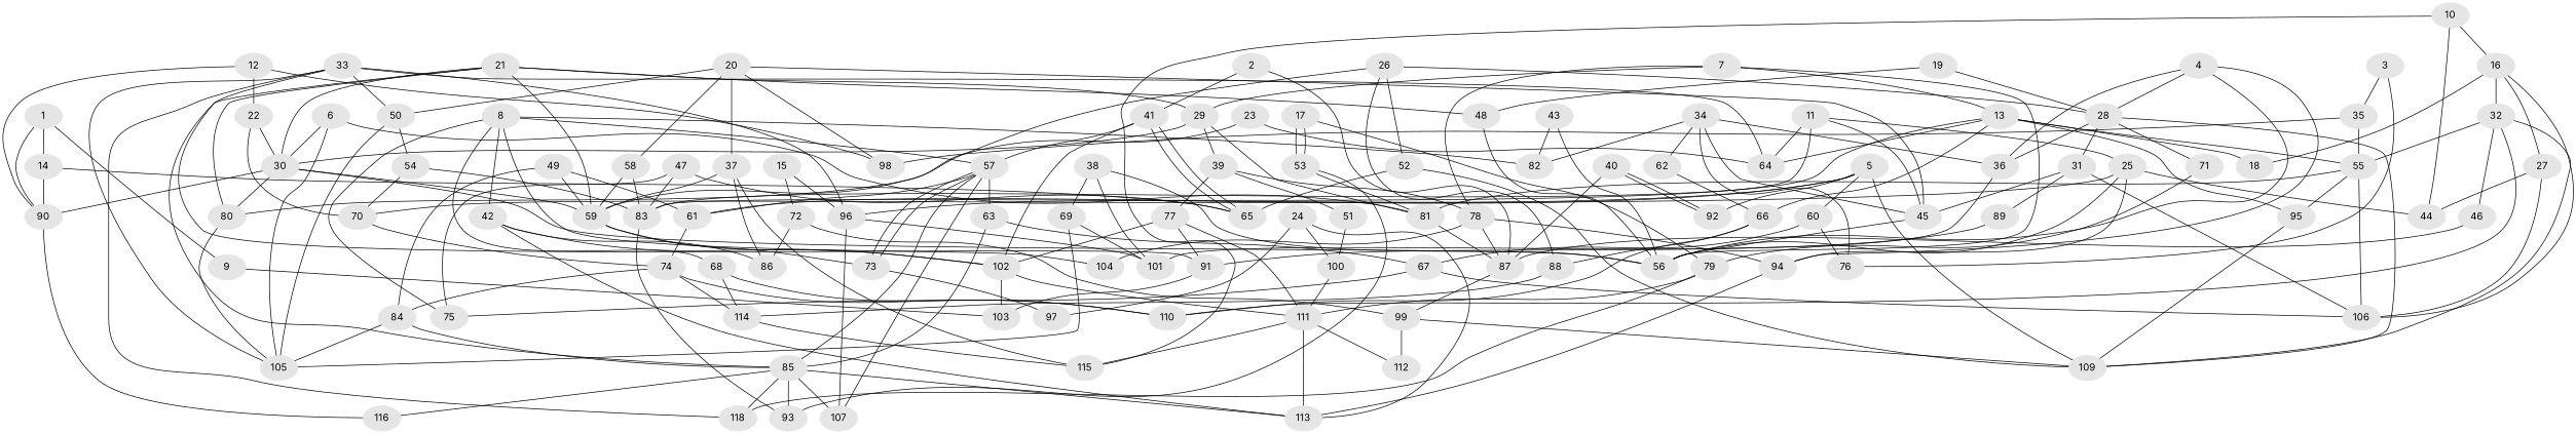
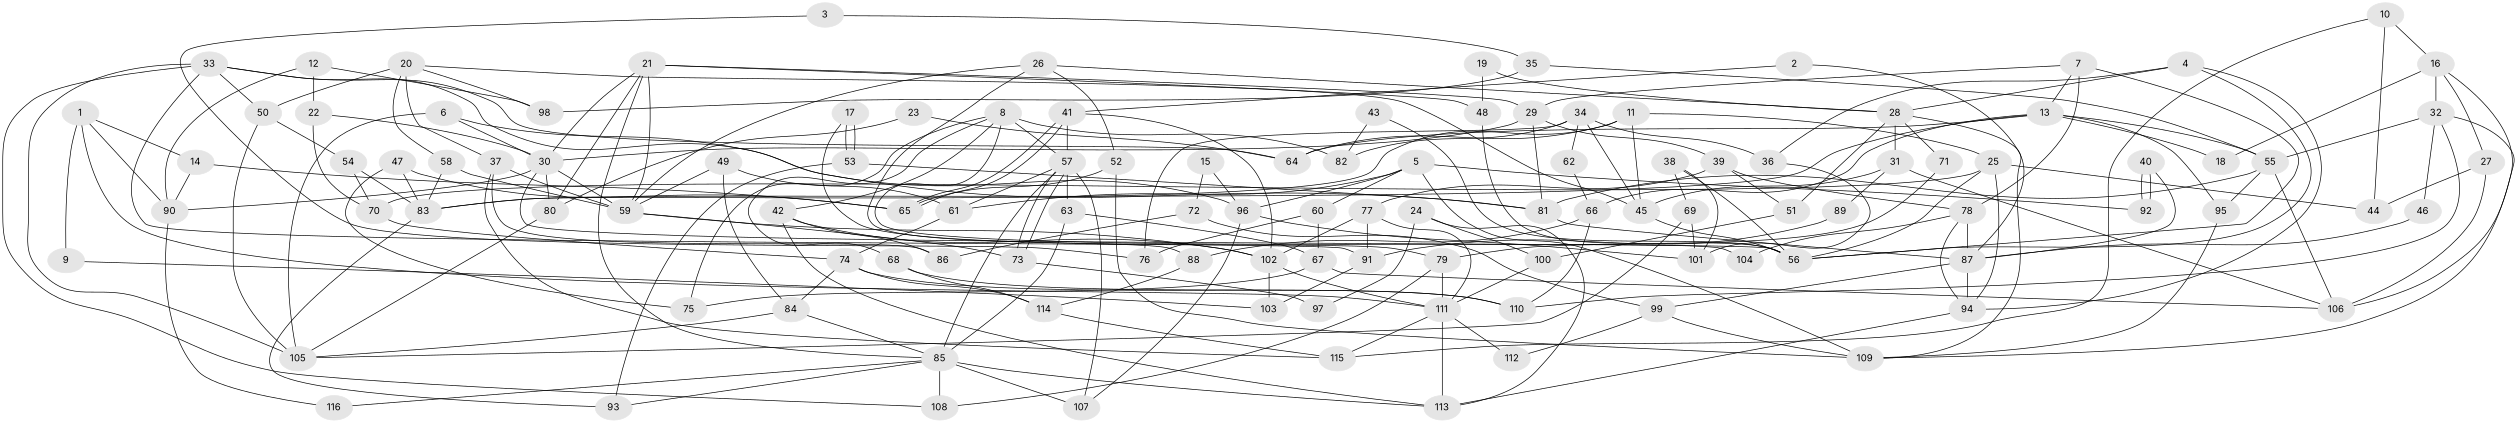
  graph {
    fontname=Inter
    node [color=gray90 fontname=Inter style=filled]
    edge [fontname=Inter]
    1
    9
    14
    90
    111
    103
    65
    116
    115
    113
    112
    2
    41
    87
    57
    102
    94
    99
    3
    35
    76
    98
    55
    4
    28
    36
    56
    109
    31
    51
    71
    101
    5
    60
    61
    92
    96
    67
    74
    107
    6
    81
    105
    30
    7
    13
    29
    78
    64
    83
    18
    66
    95
    39
    104
    8
    42
    68
    75
    82
    86
    85
    63
    73
    110
    114
    10
    16
    44
    27
    32
    106
    11
    25
    45
    70
    93
    12
    22
    88
    15
    72
    46
    77
    91
    17
    53
    79
-   108 [label=118]
+   108
    19
    48
    20
    37
    50
    58
    59
    54
    21
    80
    23
    24
    97
    100
    26
    52
    89
    33
    34
    62
    38
    69
    40
    43
    47
    49
    84
    1 -- 9
    1 -- 14
    1 -- 90
+   1 -- 111
    9 -- 103
    14 -- 90
    14 -- 65
    90 -- 116
    111 -- 115
    111 -- 113
    111 -- 112
    2 -- 41
    2 -- 87
    41 -- 65
    41 -- 65
    41 -- 57
    41 -- 102
+   87 -- 94
    87 -- 99
    57 -- 61
    57 -- 107
    57 -- 85
    57 -- 63
    57 -- 73
    57 -- 73
    102 -- 111
    102 -- 103
    94 -- 113
    99 -- 112
    99 -- 109
    3 -- 35
    3 -- 76
    35 -- 98
    35 -- 55
    55 -- 81
    55 -- 95
    55 -- 106
    4 -- 94
    4 -- 28
    4 -- 36
    4 -- 56
    28 -- 109
    28 -- 31
-   28 -- 36
+   28 -- 51
    28 -- 71
    36 -- 101
    31 -- 106
    31 -- 45
    31 -- 89
    51 -- 100
    71 -- 79
    5 -- 109
    5 -- 60
    5 -- 61
    5 -- 92
    5 -- 96
    60 -- 76
    60 -- 67
    61 -- 74
    96 -- 101
    96 -- 107
    67 -- 75
    67 -- 106
    74 -- 110
    74 -- 114
    74 -- 84
    6 -- 81
    6 -- 105
    6 -- 30
    81 -- 87
    30 -- 90
    30 -- 56
    30 -- 59
    30 -- 80
    7 -- 56
    7 -- 13
    7 -- 29
    7 -- 78
    13 -- 55
    13 -- 64
    13 -- 83
    13 -- 18
    13 -- 66
    13 -- 95
    29 -- 81
    29 -- 30
    29 -- 39
    78 -- 87
    78 -- 94
    78 -- 104
    83 -- 93
    66 -- 110
    66 -- 88
    95 -- 109
    39 -- 51
    39 -- 78
    39 -- 77
    8 -- 57
    8 -- 104
    8 -- 42
    8 -- 68
    8 -- 75
    8 -- 82
    42 -- 113
    42 -- 102
    42 -- 86
    68 -- 110
    68 -- 114
    85 -- 116
    85 -- 113
    85 -- 107
    85 -- 93
    85 -- 108
    63 -- 67
    63 -- 85
    73 -- 97
    114 -- 115
    10 -- 115
    10 -- 16
    10 -- 44
    16 -- 18
    16 -- 27
    16 -- 32
    16 -- 106
    27 -- 44
    27 -- 106
    32 -- 55
    32 -- 109
    32 -- 110
    32 -- 46
    11 -- 64
    11 -- 83
    11 -- 25
    11 -- 45
    25 -- 94
    25 -- 56
    25 -- 44
    25 -- 70
    45 -- 56
    70 -- 74
    12 -- 90
    12 -- 98
    12 -- 22
    22 -- 30
    22 -- 70
    88 -- 114
    15 -- 96
    15 -- 72
    72 -- 99
    72 -- 86
    46 -- 87
    77 -- 111
    77 -- 102
    77 -- 91
    91 -- 103
    17 -- 53
    17 -- 53
    17 -- 79
    53 -- 81
    53 -- 93
    79 -- 111
    79 -- 108
    19 -- 28
    19 -- 48
    48 -- 56
    20 -- 98
    20 -- 45
    20 -- 37
    20 -- 50
    20 -- 58
    37 -- 115
    37 -- 86
    37 -- 59
    50 -- 105
    50 -- 54
    58 -- 83
    58 -- 59
    59 -- 102
    59 -- 73
    54 -- 83
    54 -- 70
    21 -- 30
    21 -- 29
    21 -- 85
    21 -- 48
    21 -- 59
    21 -- 80
    80 -- 105
    23 -- 64
    23 -- 80
    24 -- 113
    24 -- 97
    24 -- 100
    100 -- 111
    26 -- 28
    26 -- 88
    26 -- 59
    26 -- 52
    52 -- 65
    52 -- 109
    89 -- 91
    33 -- 96
    33 -- 105
    33 -- 64
    33 -- 91
    33 -- 108
    33 -- 50
    34 -- 76
    34 -- 36
    34 -- 82
    34 -- 45
    34 -- 62
    62 -- 66
    38 -- 56
    38 -- 101
    38 -- 69
    69 -- 101
    69 -- 105
    40 -- 87
    40 -- 92
    40 -- 92
    43 -- 56
    43 -- 82
    47 -- 65
    47 -- 83
    47 -- 75
    49 -- 61
    49 -- 59
    49 -- 84
    84 -- 105
    84 -- 85
  }
